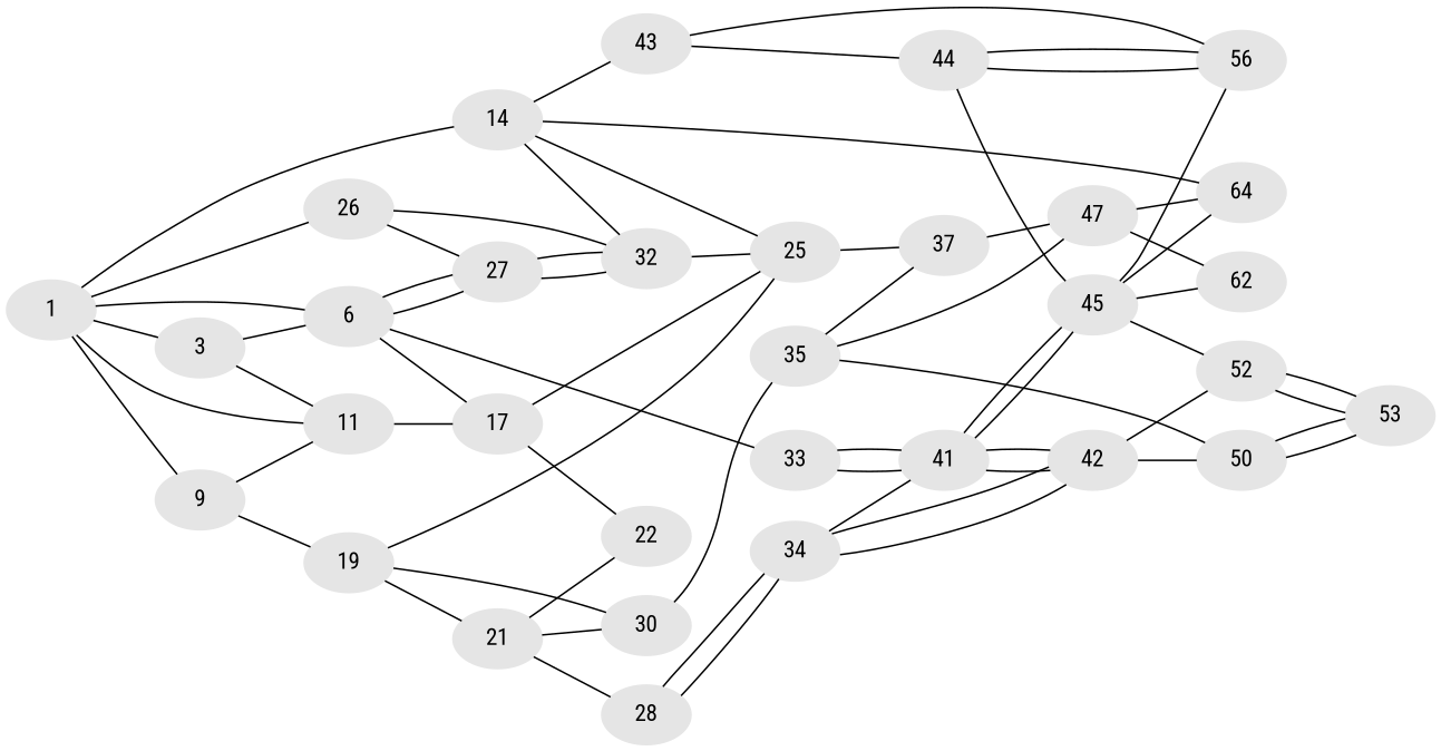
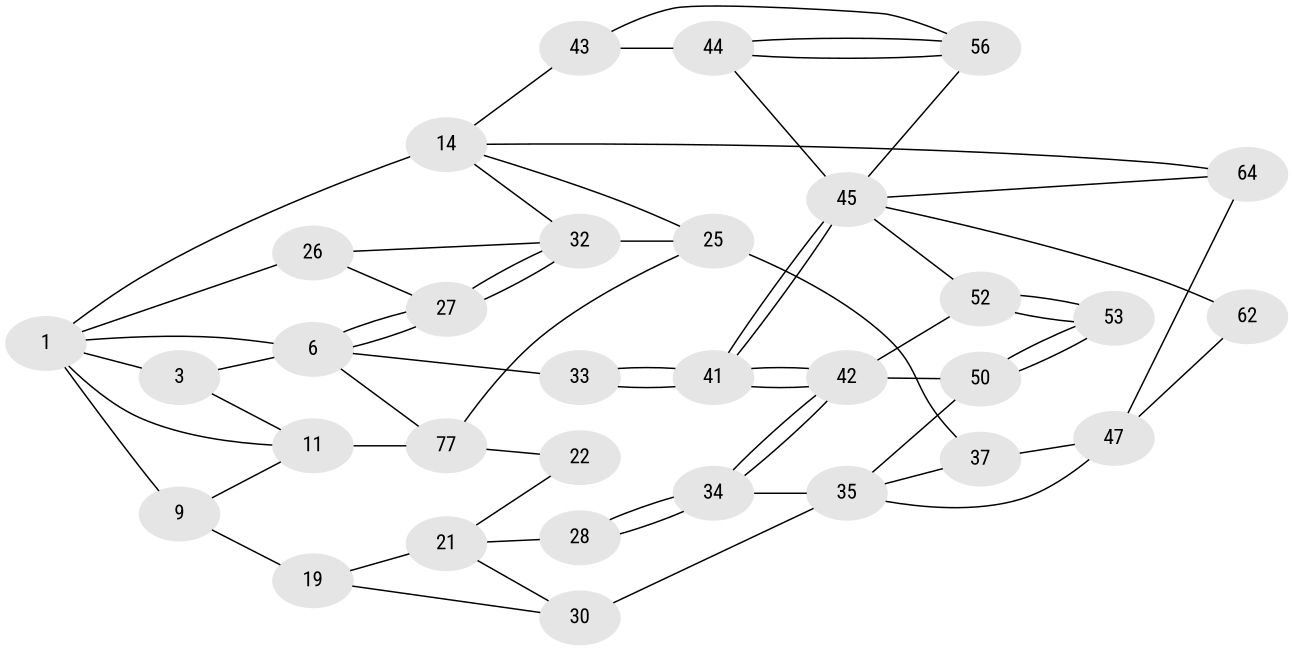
  graph {
    fontname="Roboto Condensed"
    rankdir=LR
    node [color=gray90 fontname="Roboto Condensed" style=filled]
    edge [fontname="Roboto Condensed"]
    1 [super="+2+4"]
    3 [super="+8"]
    6 [super="+7"]
    9 [super="+10"]
    11 [super="+12"]
    14 [super="+39+15"]
    26
-   17 [super="+18+23"]
+   17 [super="+18+23" label=77]
    27
    33
    19 [super="+24+20"]
    25 [super="+38"]
    32 [super="+40"]
    43 [super="+54"]
    n15 [label=64]
    22
    41
    21 [super="+29"]
    30 [super="+31"]
    37
    44
    56 [super="+57"]
    28
    34
    35 [super="+46+36"]
    47 [super="+48"]
    42 [super="+49"]
    50
    45 [super="+51"]
    52
    62
    53 [super="+55"]
    1 -- 3
    1 -- 6
    1 -- 9
    1 -- 11
    1 -- 14
    1 -- 26
    3 -- 6
    3 -- 11
    6 -- 17
    6 -- 27
    6 -- 27
    6 -- 33
    9 -- 11
    9 -- 19
    11 -- 17
    14 -- 25 [weight=2]
    14 -- 32
    14 -- 43 [weight=3]
    14 -- n15
    26 -- 27
    26 -- 32
    17 -- 25
    17 -- 22
    27 -- 32
    27 -- 32
    33 -- 41
    33 -- 41
-   19 -- 25
    19 -- 21
    19 -- 30 [weight=2]
    25 -- 37
    32 -- 25
    43 -- 44
    43 -- 56
    41 -- 42
    41 -- 42
    41 -- 45
    41 -- 45
    21 -- 22
    21 -- 30
    21 -- 28
    30 -- 35
    37 -- 47
    44 -- 56
    44 -- 56
    44 -- 45
    28 -- 34
    28 -- 34
-   34 -- 41
+   34 -- 35
    34 -- 42
    34 -- 42
    35 -- 37
    35 -- 47
    35 -- 50
    47 -- n15
    47 -- 62
    42 -- 50
    42 -- 52
    50 -- 53
    50 -- 53
    45 -- n15
    45 -- 56 [weight=2]
    45 -- 52
    45 -- 62
    52 -- 53
    52 -- 53
  }
